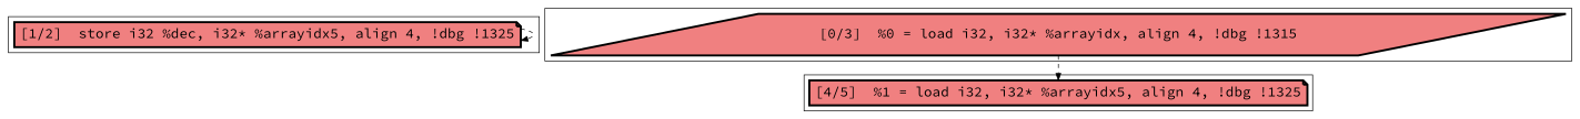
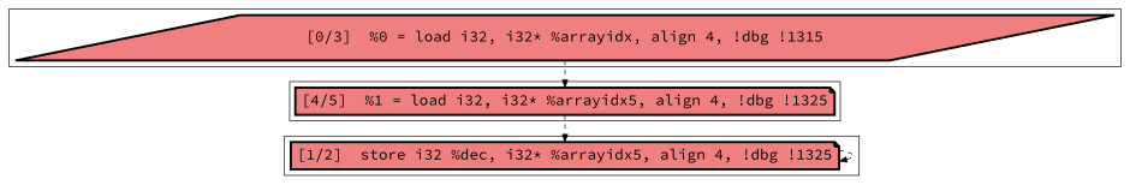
  digraph {
    fontname="Source Code Pro"
    node [fillcolor=lightcoral fontname="Source Code Pro" fontsize=20 penwidth=3.0 shape=note style=filled]
    edge [fontname="Source Code Pro" style=dashed]
    n1 [label="[1/2]  store i32 %dec, i32* %arrayidx5, align 4, !dbg !1325"]
    n2 [label="[0/3]  %0 = load i32, i32* %arrayidx, align 4, !dbg !1315" shape=parallelogram]
    n3 [label="[4/5]  %1 = load i32, i32* %arrayidx5, align 4, !dbg !1325"]
    subgraph cluster_1 {
      n1
    }
    subgraph cluster_2 {
      n2
    }
    subgraph cluster_3 {
      n3
    }
    n1 -> n1
    n2 -> n3
+   n3 -> n1
  }
